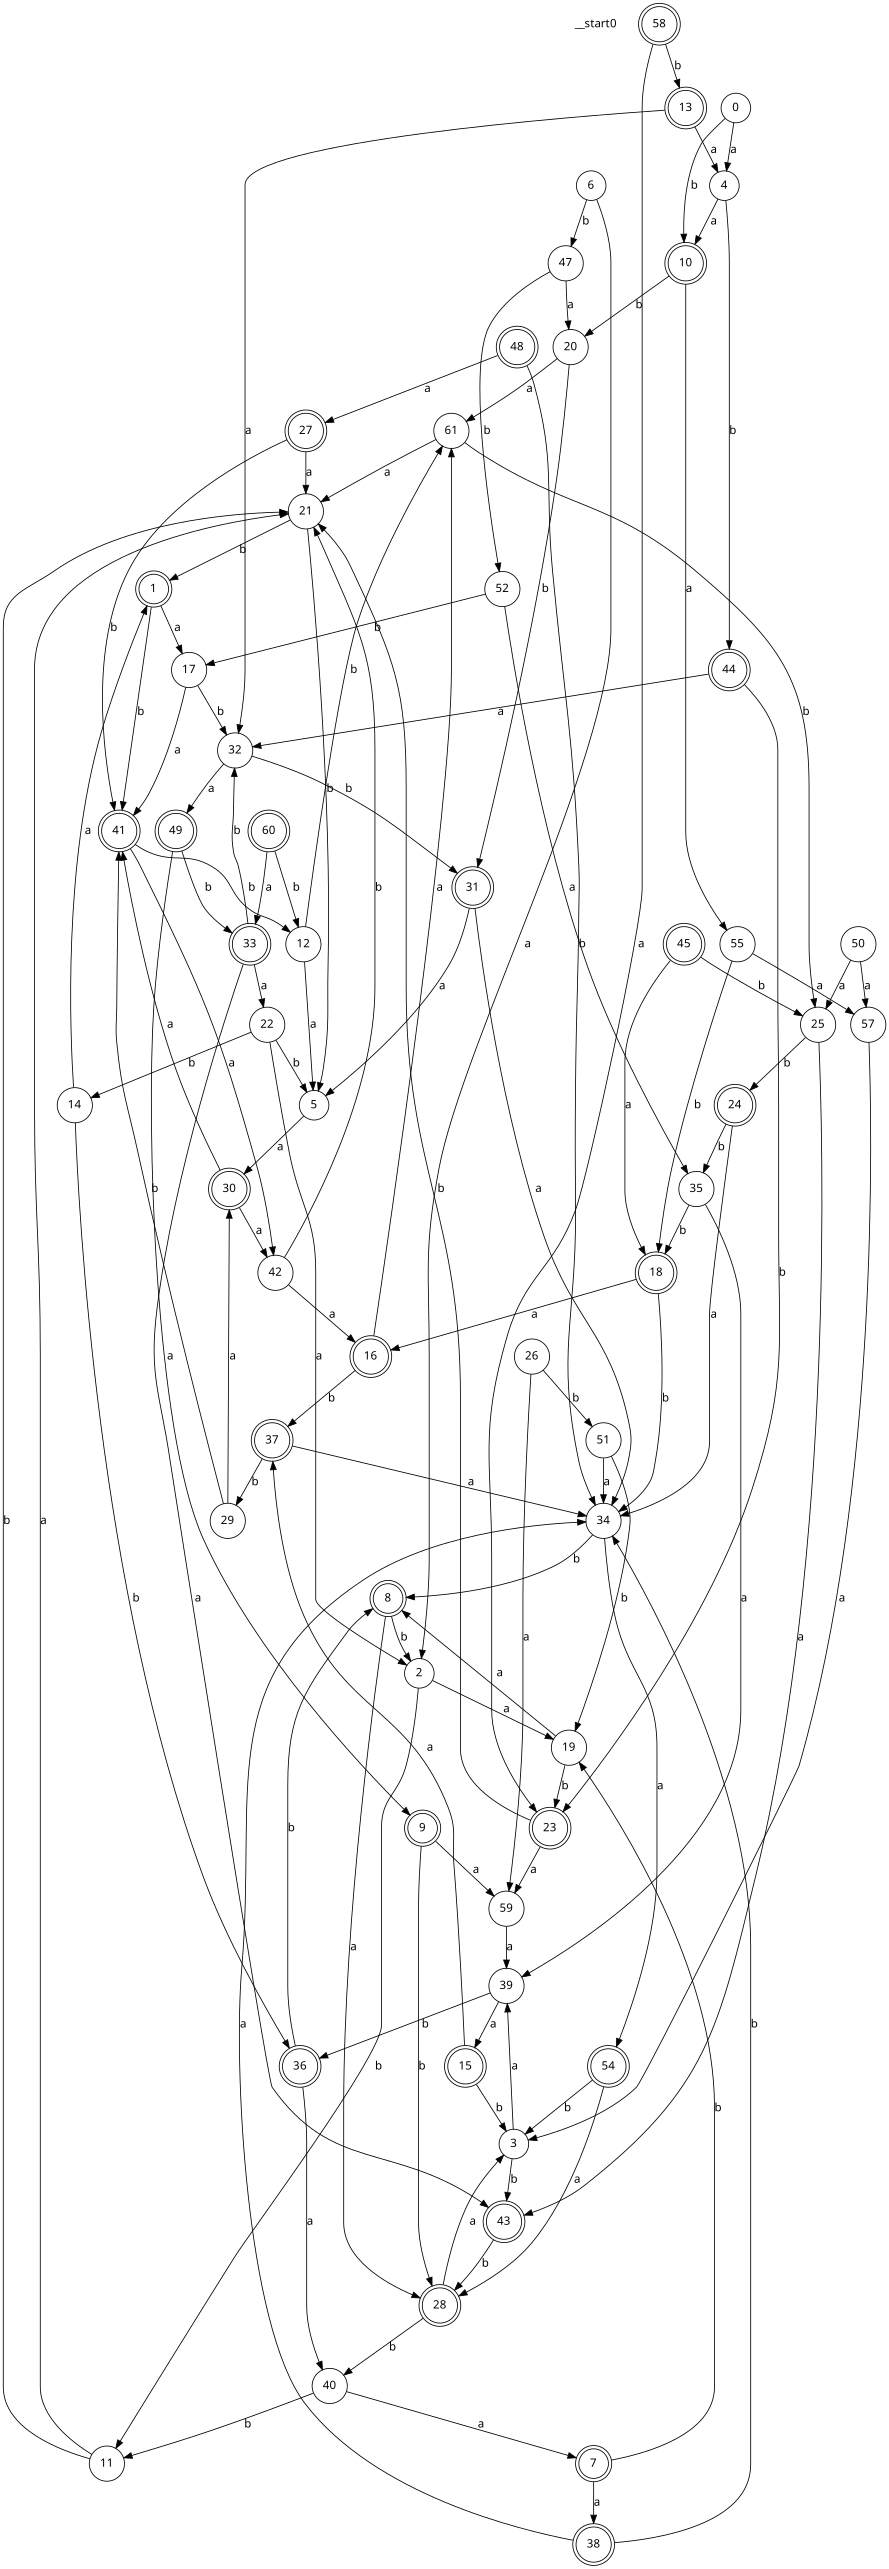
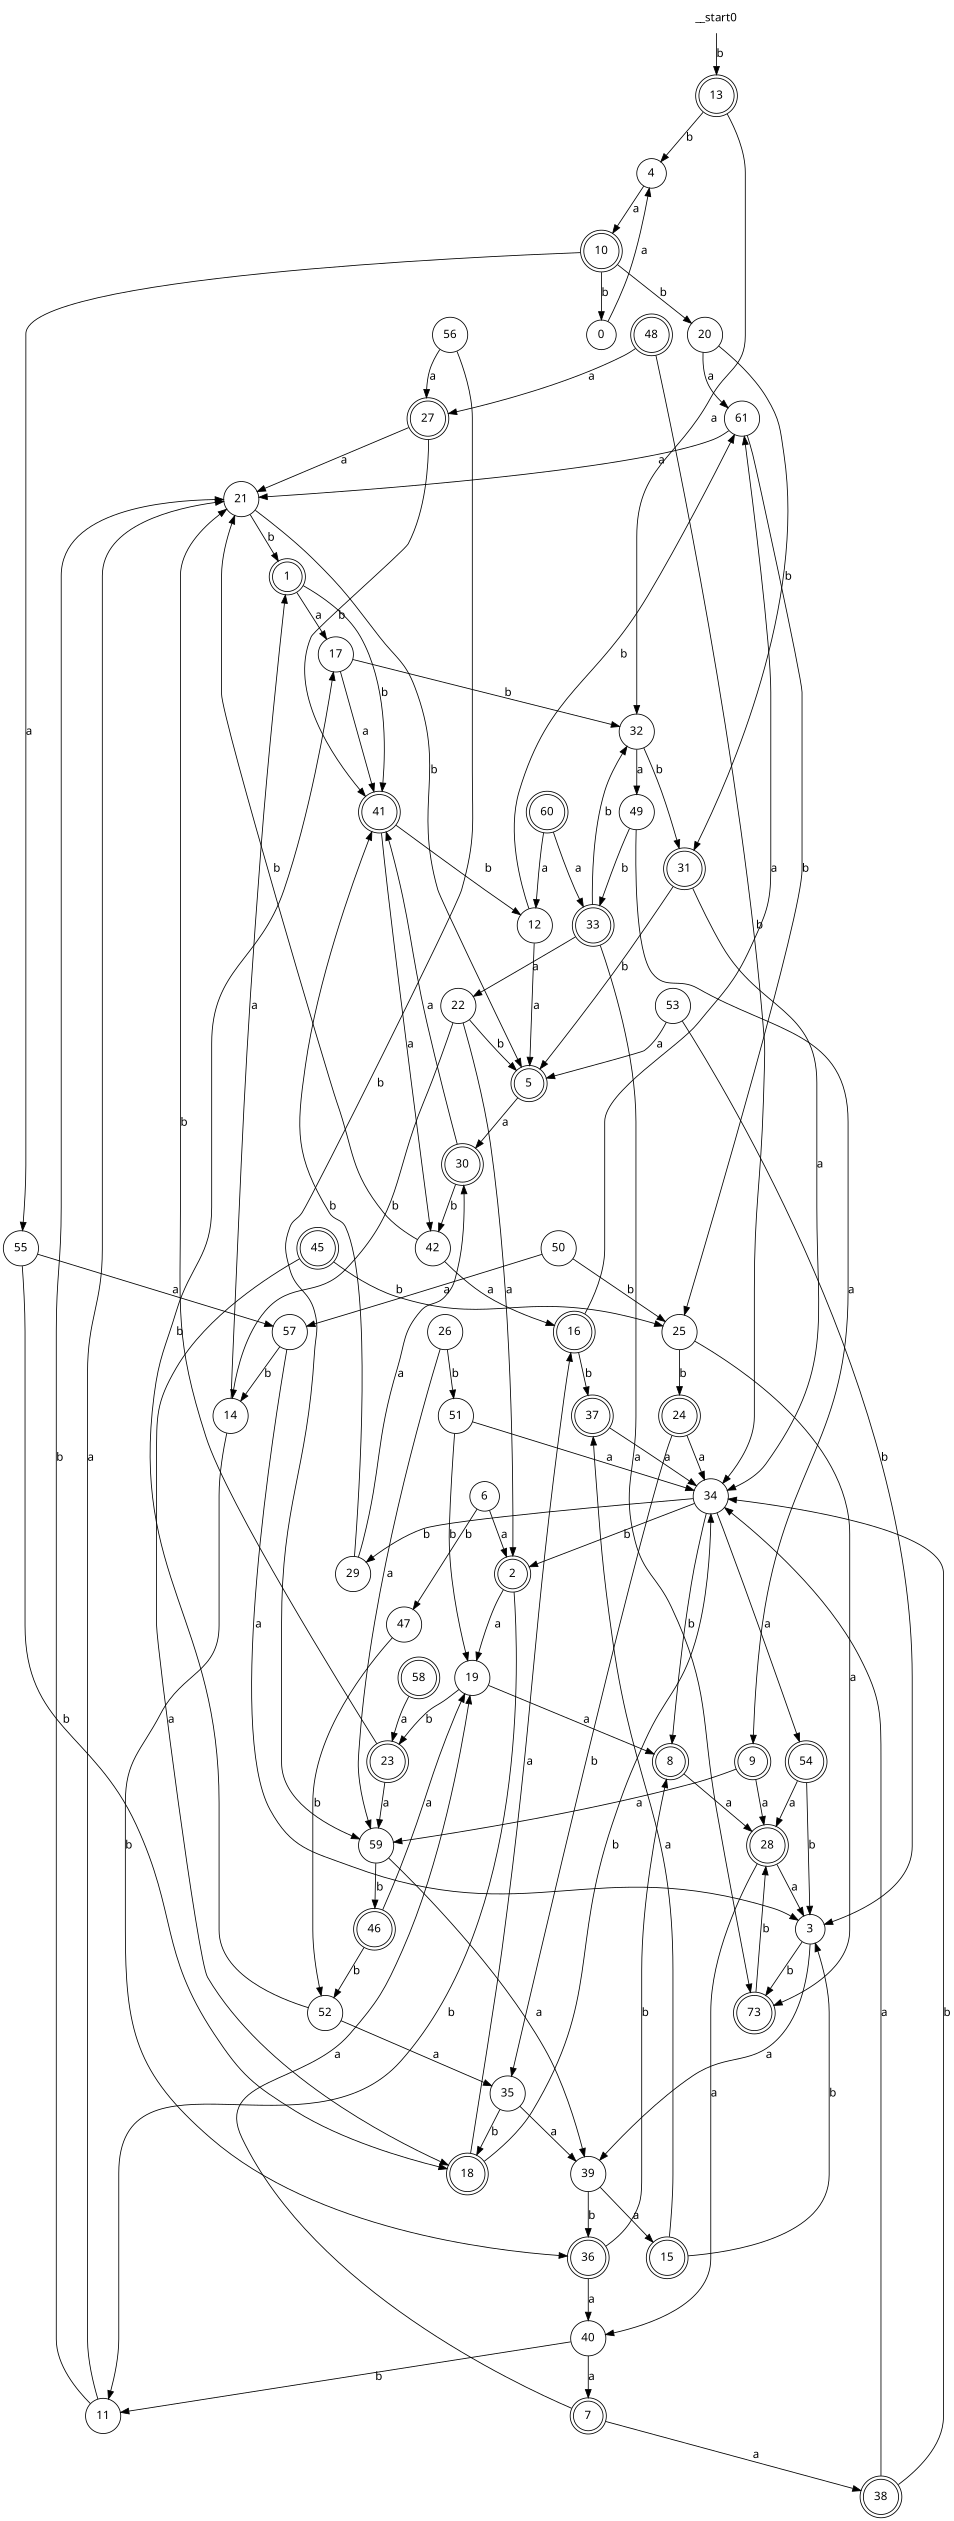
  digraph {
    fontname="Noto Sans"
    rankdir=TB
    node [fontname="Noto Sans" shape=circle color=black fillcolor=white style=filled]
    edge [fontname="Noto Sans"]
    __start0 [shape=none color="" fillcolor="" style=""]
    n2 [label=0]
    n3 [label=4]
    n4 [label=10 shape=doublecircle style="rounded,filled"]
-   n5 [label=44 shape=doublecircle style="rounded,filled"]
    n6 [label=20]
    n7 [label=55]
    n8 [label=1 shape=doublecircle style="rounded,filled"]
    n9 [label=17]
    n10 [label=41 shape=doublecircle style="rounded,filled"]
    n11 [label=32]
    n12 [label=12]
    n13 [label=42]
-   n14 [label=2 style="rounded,filled"]
+   n14 [label=2 shape=doublecircle style="rounded,filled"]
    n15 [label=11]
    n16 [label=19]
    n17 [label=21]
    n18 [label=8 shape=doublecircle style="rounded,filled"]
    n19 [label=23 shape=doublecircle style="rounded,filled"]
    n20 [label=3]
    n21 [label=39]
-   n22 [label=43 shape=doublecircle style="rounded,filled"]
+   n22 [label=73 shape=doublecircle style="rounded,filled"]
    n23 [label=36 shape=doublecircle style="rounded,filled"]
    n24 [label=15 shape=doublecircle style="rounded,filled"]
    n25 [label=28 shape=doublecircle style="rounded,filled"]
-   n26 [label=5]
+   n26 [label=5 shape=doublecircle]
    n27 [label=30 shape=doublecircle style="rounded,filled"]
    n28 [label=22]
    n29 [label=14]
    n30 [label=6]
    n31 [label=47]
    n32 [label=52]
    n33 [label=7 shape=doublecircle style="rounded,filled"]
    n34 [label=38 shape=doublecircle style="rounded,filled"]
    n35 [label=34]
    n36 [label=40]
    n37 [label=9 shape=doublecircle style="rounded,filled"]
    n38 [label=59]
+   n39 [label=46 shape=doublecircle style="rounded,filled"]
    n40 [label=61]
    n41 [label=31 shape=doublecircle style="rounded,filled"]
    n42 [label=18 shape=doublecircle style="rounded,filled"]
    n43 [label=57]
    n44 [label=25]
    n45 [label=13 shape=doublecircle style="rounded,filled"]
-   n46 [label=49 shape=doublecircle]
+   n46 [label=49]
    n47 [label=37 shape=doublecircle style="rounded,filled"]
    n48 [label=29]
    n49 [label=16 shape=doublecircle style="rounded,filled"]
    n50 [label=54 shape=doublecircle style="rounded,filled"]
    n51 [label=24 shape=doublecircle style="rounded,filled"]
    n52 [label=35]
    n53 [label=26]
    n54 [label=51]
    n55 [label=27 shape=doublecircle style="rounded,filled"]
    n56 [label=33 shape=doublecircle style="rounded,filled"]
    n57 [label=45 shape=doublecircle style="rounded,filled"]
    n58 [label=48 shape=doublecircle style="rounded,filled"]
    n59 [label=50]
+   n60 [label=53]
+   n61 [label=56]
    n62 [label=58 shape=doublecircle style="rounded,filled"]
    n63 [label=60 shape=doublecircle style="rounded,filled"]
    n2 -> n3 [label=a]
-   n2 -> n4 [label=b]
+   n4 -> n2 [label=b]
    n3 -> n4 [label=a]
-   n3 -> n5 [label=b]
    n4 -> n6 [label=b]
    n4 -> n7 [label=a]
-   n5 -> n11 [label=a]
-   n5 -> n19 [label=b]
    n6 -> n40 [label=a]
    n6 -> n41 [label=b]
    n7 -> n42 [label=b]
    n7 -> n43 [label=a]
    n8 -> n9 [label=a]
    n8 -> n10 [label=b]
    n9 -> n10 [label=a]
    n9 -> n11 [label=b]
    n10 -> n12 [label=b]
    n10 -> n13 [label=a]
    n11 -> n41 [label=b]
    n11 -> n46 [label=a]
    n12 -> n26 [label=a]
    n12 -> n40 [label=b]
    n13 -> n17 [label=b]
    n13 -> n49 [label=a]
    n14 -> n15 [label=b]
    n14 -> n16 [label=a]
    n15 -> n17 [label=a]
    n15 -> n17 [label=b]
    n16 -> n18 [label=a]
    n16 -> n19 [label=b]
    n17 -> n8 [label=b]
    n17 -> n26 [label=b]
-   n18 -> n14 [label=b]
+   n35 -> n14 [label=b]
    n18 -> n25 [label=a]
    n19 -> n17 [label=b]
    n19 -> n38 [label=a]
    n20 -> n21 [label=a]
    n20 -> n22 [label=b]
    n21 -> n23 [label=b]
    n21 -> n24 [label=a]
    n22 -> n25 [label=b]
    n23 -> n18 [label=b]
    n23 -> n36 [label=a]
    n24 -> n20 [label=b]
    n24 -> n47 [label=a]
    n25 -> n20 [label=a]
-   n25 -> n36 [label=b]
+   n25 -> n36 [label=a]
    n26 -> n27 [label=a]
    n27 -> n10 [label=a]
-   n27 -> n13 [label=a]
+   n27 -> n13 [label=b]
    n28 -> n14 [label=a]
    n28 -> n26 [label=b]
    n28 -> n29 [label=b]
    n29 -> n8 [label=a]
    n29 -> n23 [label=b]
    n30 -> n14 [label=a]
    n30 -> n31 [label=b]
-   n31 -> n6 [label=a]
    n31 -> n32 [label=b]
    n32 -> n9 [label=b]
    n32 -> n52 [label=a]
-   n33 -> n16 [label=b]
+   n33 -> n16 [label=a]
    n33 -> n34 [label=a]
    n34 -> n35 [label=a]
    n34 -> n35 [label=b]
    n35 -> n18 [label=b]
    n35 -> n50 [label=a]
    n36 -> n15 [label=b]
    n36 -> n33 [label=a]
-   n37 -> n25 [label=b]
+   n37 -> n25 [label=a]
    n37 -> n38 [label=a]
    n38 -> n21 [label=a]
+   n38 -> n39 [label=b]
+   n39 -> n16 [label=a]
+   n39 -> n32 [label=b]
    n40 -> n17 [label=a]
    n40 -> n44 [label=b]
-   n41 -> n26 [label=a]
+   n41 -> n26 [label=b]
    n41 -> n35 [label=a]
    n42 -> n35 [label=b]
    n42 -> n49 [label=a]
    n43 -> n20 [label=a]
+   n43 -> n29 [label=b]
    n44 -> n22 [label=a]
    n44 -> n51 [label=b]
-   n45 -> n3 [label=a]
+   n45 -> n3 [label=b]
    n45 -> n11 [label=a]
    n46 -> n37 [label=a]
    n46 -> n56 [label=b]
    n47 -> n35 [label=a]
-   n47 -> n48 [label=b]
+   n35 -> n48 [label=b]
    n48 -> n10 [label=b]
    n48 -> n27 [label=a]
    n49 -> n40 [label=a]
    n49 -> n47 [label=b]
    n50 -> n20 [label=b]
    n50 -> n25 [label=a]
    n51 -> n35 [label=a]
    n51 -> n52 [label=b]
    n52 -> n21 [label=a]
    n52 -> n42 [label=b]
    n53 -> n38 [label=a]
    n53 -> n54 [label=b]
    n54 -> n16 [label=b]
    n54 -> n35 [label=a]
    n55 -> n10 [label=b]
    n55 -> n17 [label=a]
    n56 -> n11 [label=b]
    n56 -> n22 [label=a]
    n56 -> n28 [label=a]
    n57 -> n42 [label=a]
    n57 -> n44 [label=b]
    n58 -> n35 [label=b]
    n58 -> n55 [label=a]
    n59 -> n43 [label=a]
-   n59 -> n44 [label=a]
+   n59 -> n44 [label=b]
+   n60 -> n20 [label=b]
+   n60 -> n26 [label=a]
+   n61 -> n38 [label=b]
+   n61 -> n55 [label=a]
    n62 -> n19 [label=a]
-   n62 -> n45 [label=b]
-   n63 -> n12 [label=b]
+   __start0 -> n45 [label=b]
+   n63 -> n12 [label=a]
    n63 -> n56 [label=a]
  }
